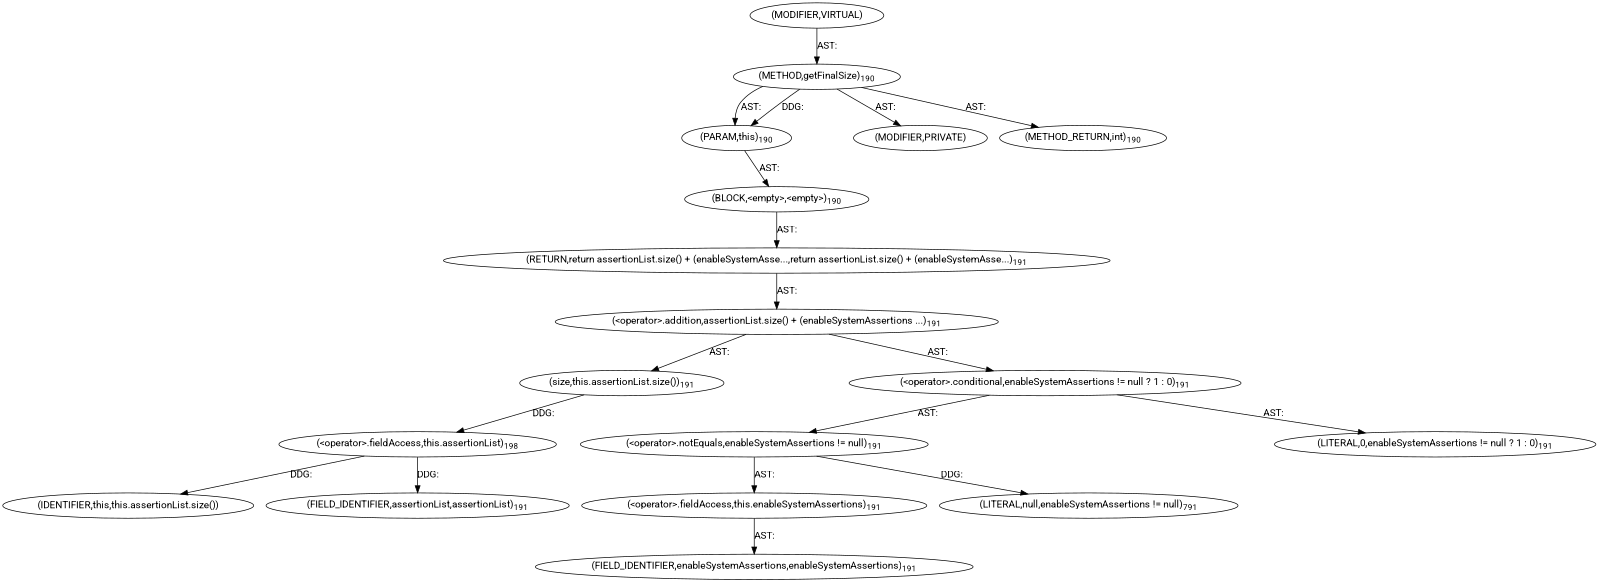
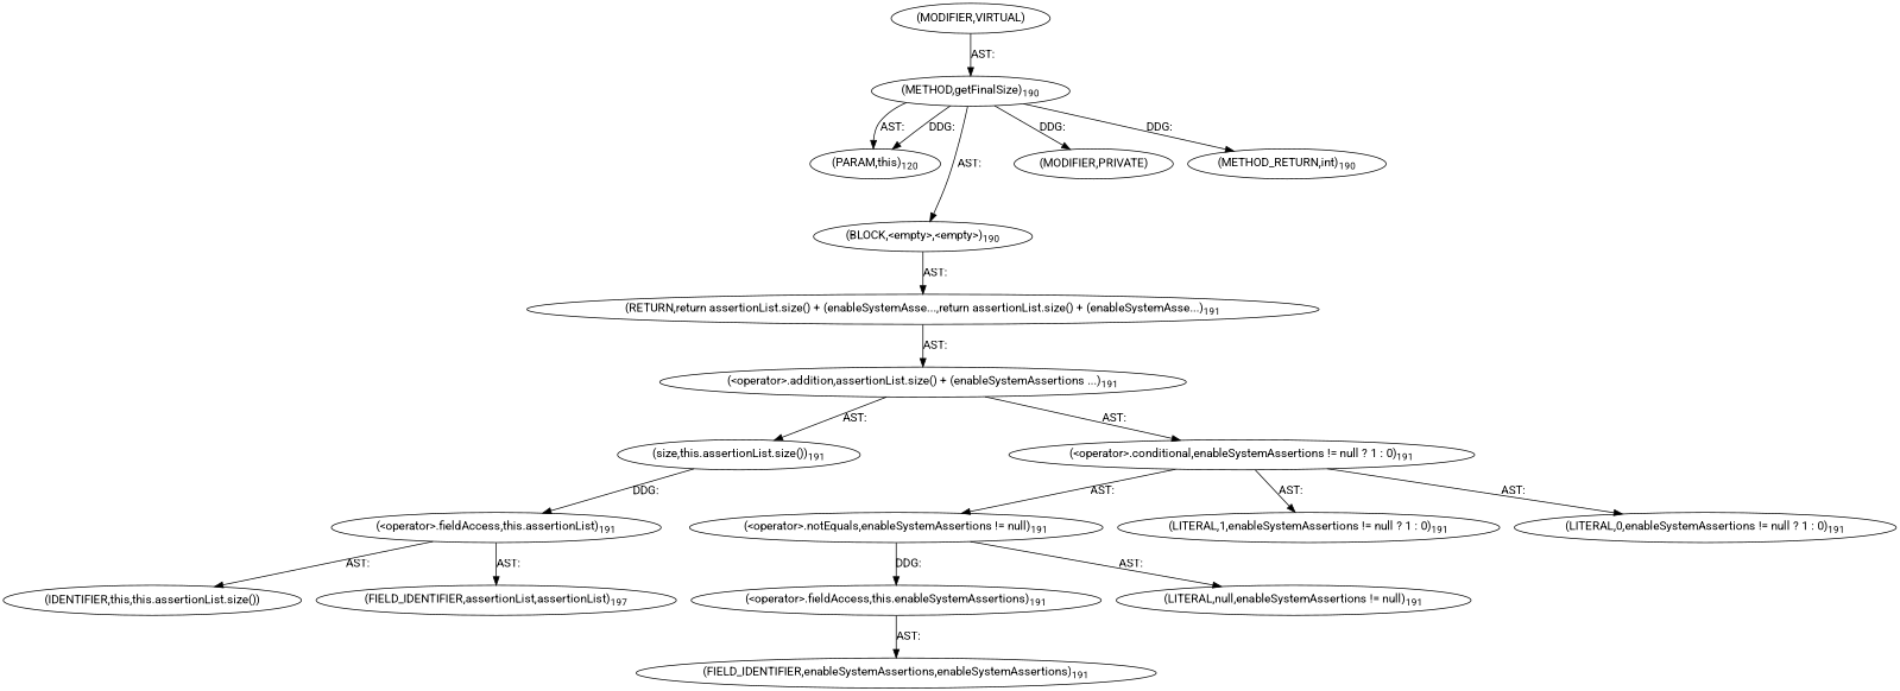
  digraph {
    fontname=Roboto
    node [fontname=Roboto]
    edge [fontname=Roboto]
    n1 [label=<(METHOD,getFinalSize)<SUB>190</SUB>>]
-   n2 [label=<(PARAM,this)<SUB>190</SUB>>]
+   n2 [label=<(PARAM,this)<SUB>120</SUB>>]
    n3 [label=<(BLOCK,&lt;empty&gt;,&lt;empty&gt;)<SUB>190</SUB>>]
    n4 [label=<(MODIFIER,PRIVATE)>]
    n5 [label=<(METHOD_RETURN,int)<SUB>190</SUB>>]
    n6 [label=<(RETURN,return assertionList.size() + (enableSystemAsse...,return assertionList.size() + (enableSystemAsse...)<SUB>191</SUB>>]
    n7 [label=<(MODIFIER,VIRTUAL)>]
    n8 [label=<(&lt;operator&gt;.addition,assertionList.size() + (enableSystemAssertions ...)<SUB>191</SUB>>]
    n9 [label=<(size,this.assertionList.size())<SUB>191</SUB>>]
    n10 [label=<(&lt;operator&gt;.conditional,enableSystemAssertions != null ? 1 : 0)<SUB>191</SUB>>]
-   n11 [label=<(&lt;operator&gt;.fieldAccess,this.assertionList)<SUB>198</SUB>>]
+   n11 [label=<(&lt;operator&gt;.fieldAccess,this.assertionList)<SUB>191</SUB>>]
    n12 [label=<(&lt;operator&gt;.notEquals,enableSystemAssertions != null)<SUB>191</SUB>>]
+   n13 [label=<(LITERAL,1,enableSystemAssertions != null ? 1 : 0)<SUB>191</SUB>>]
    n14 [label=<(LITERAL,0,enableSystemAssertions != null ? 1 : 0)<SUB>191</SUB>>]
    n15 [label=<(IDENTIFIER,this,this.assertionList.size())>]
-   n16 [label=<(FIELD_IDENTIFIER,assertionList,assertionList)<SUB>191</SUB>>]
+   n16 [label=<(FIELD_IDENTIFIER,assertionList,assertionList)<SUB>197</SUB>>]
    n17 [label=<(&lt;operator&gt;.fieldAccess,this.enableSystemAssertions)<SUB>191</SUB>>]
-   n18 [label=<(LITERAL,null,enableSystemAssertions != null)<SUB>791</SUB>>]
+   n18 [label=<(LITERAL,null,enableSystemAssertions != null)<SUB>191</SUB>>]
    n19 [label=<(FIELD_IDENTIFIER,enableSystemAssertions,enableSystemAssertions)<SUB>191</SUB>>]
    n1 -> n2 [label="AST: "]
    n1 -> n2 [label="DDG: "]
-   n2 -> n3 [label="AST: "]
-   n1 -> n4 [label="AST: "]
-   n1 -> n5 [label="AST: "]
+   n1 -> n3 [label="AST: "]
+   n1 -> n4 [label="DDG: "]
+   n1 -> n5 [label="DDG: "]
    n3 -> n6 [label="AST: "]
    n6 -> n8 [label="AST: "]
    n7 -> n1 [label="AST: "]
    n8 -> n9 [label="AST: "]
    n8 -> n10 [label="AST: "]
    n9 -> n11 [label="DDG: "]
    n10 -> n12 [label="AST: "]
+   n10 -> n13 [label="AST: "]
    n10 -> n14 [label="AST: "]
-   n11 -> n15 [label="DDG: "]
-   n11 -> n16 [label="DDG: "]
-   n12 -> n17 [label="AST: "]
-   n12 -> n18 [label="DDG: "]
+   n11 -> n15 [label="AST: "]
+   n11 -> n16 [label="AST: "]
+   n12 -> n17 [label="DDG: "]
+   n12 -> n18 [label="AST: "]
    n17 -> n19 [label="AST: "]
  }
